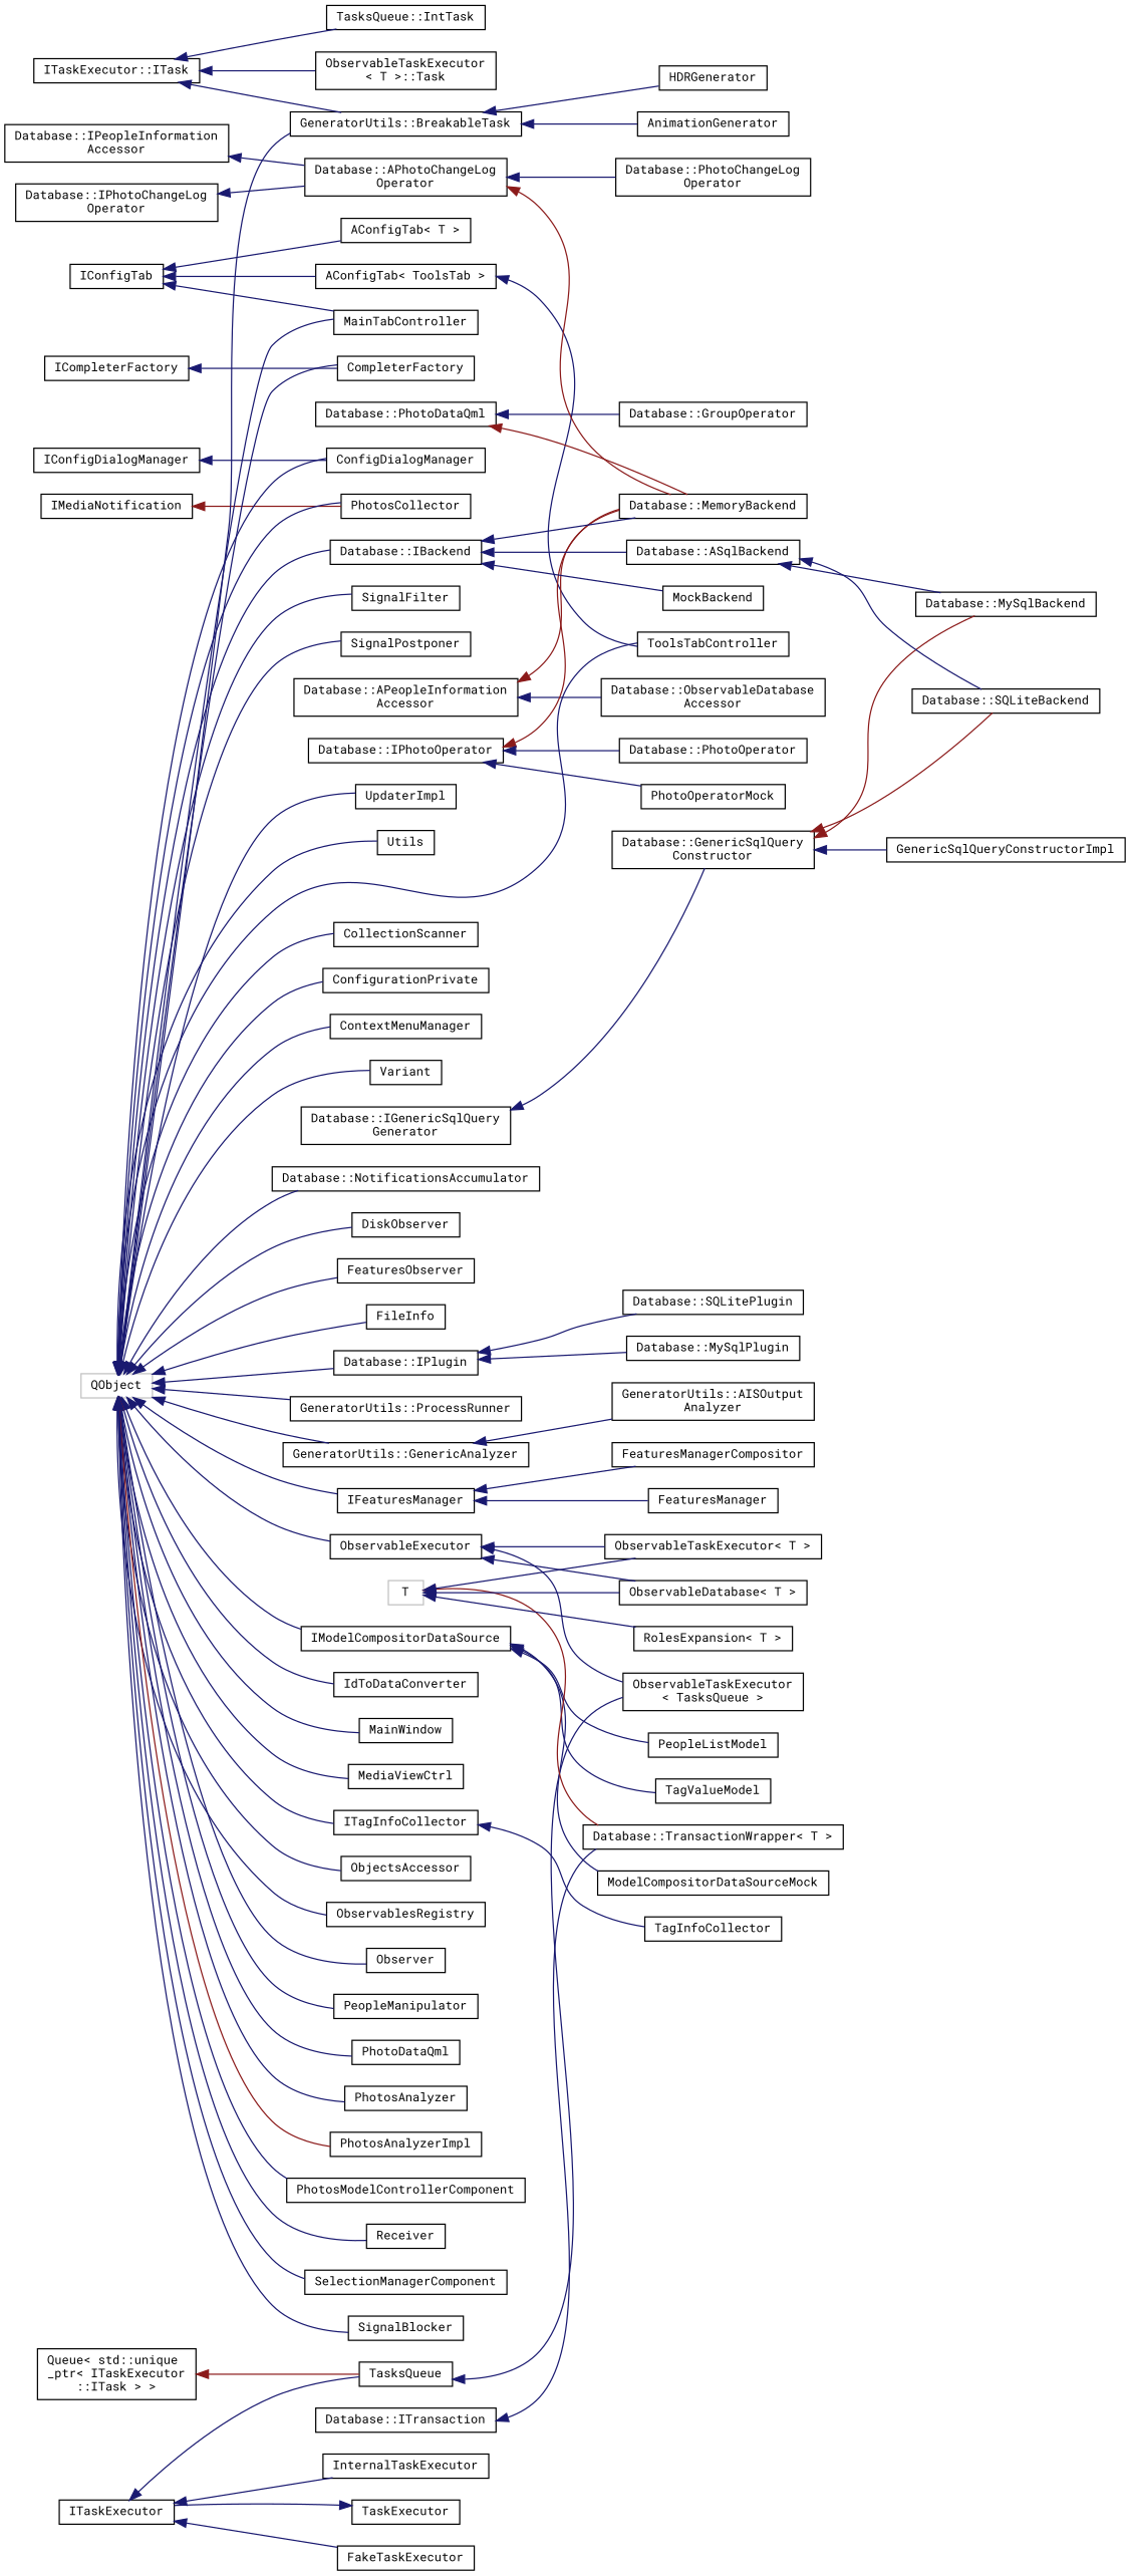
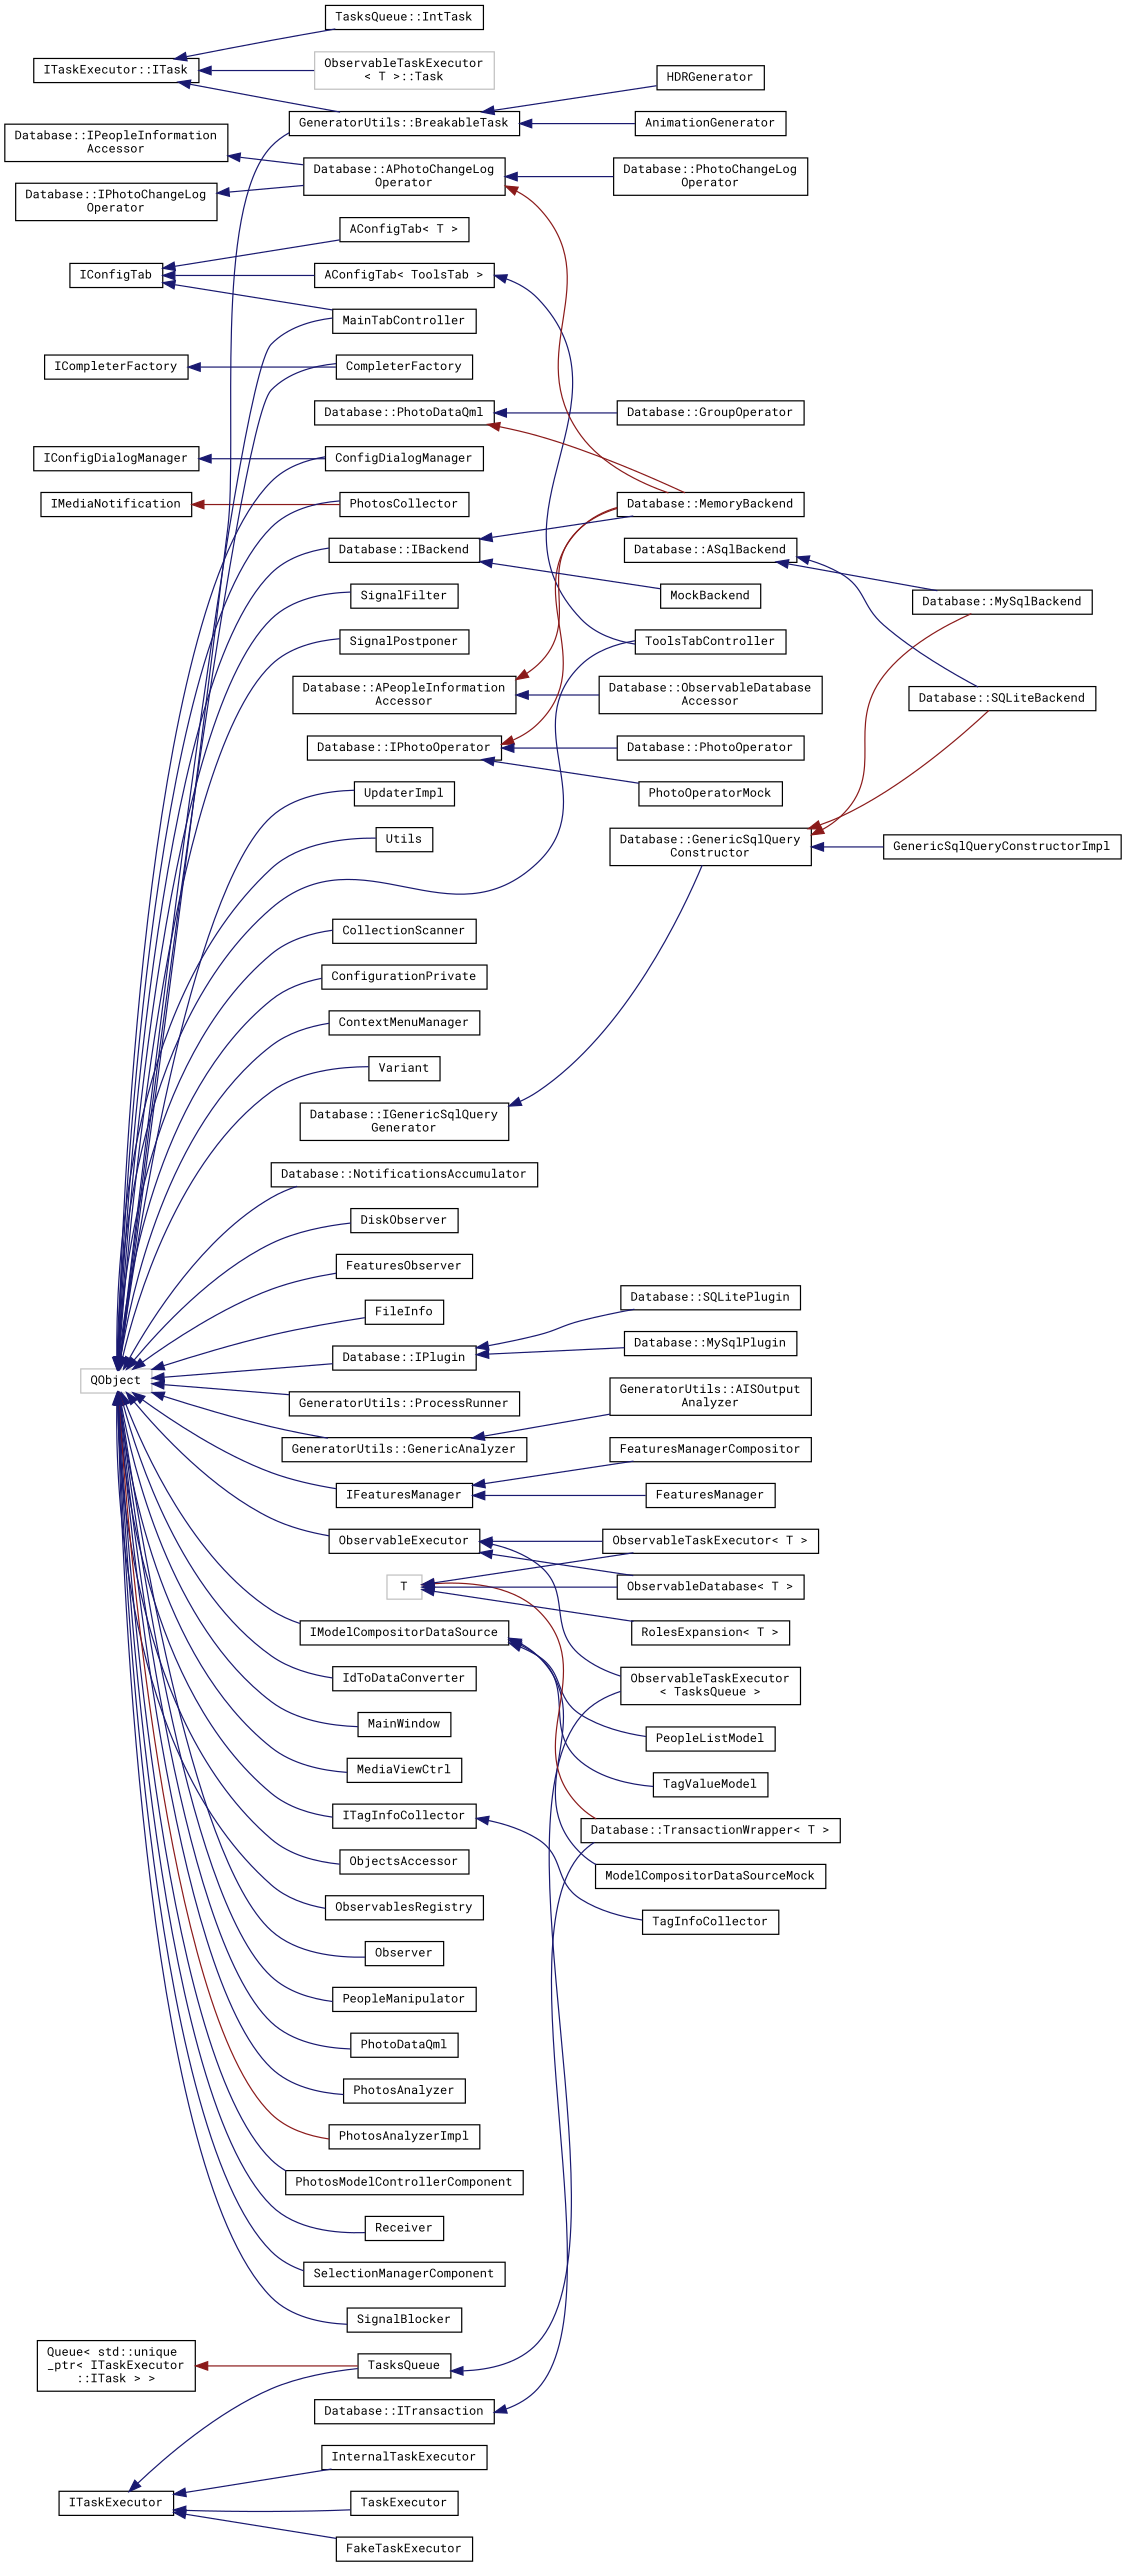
  digraph {
    fontname="Roboto Mono"
    rankdir=LR
    node [color=black fillcolor=white fontname="Roboto Mono" fontsize=10 shape=record style=filled]
    edge [color=midnightblue dir=back fontname="Roboto Mono" fontsize=10 labelfontname=Helvetica labelfontsize=10 style=solid]
    n1 [height=0.2 label=ICompleterFactory width=0.4]
    n2 [height=0.2 label=CompleterFactory width=0.4]
    n3 [height=0.2 label=IConfigDialogManager width=0.4]
    n4 [height=0.2 label=ConfigDialogManager width=0.4]
    n5 [height=0.2 label=IConfigTab width=0.4]
    n6 [height=0.2 label="AConfigTab\< ToolsTab \>" width=0.4]
    n7 [height=0.2 label="AConfigTab\< T \>" width=0.4]
    n8 [height=0.2 label=MainTabController width=0.4]
    n9 [height=0.2 label=ToolsTabController width=0.4]
    n10 [height=0.2 label="Database::IGenericSqlQuery\lGenerator" width=0.4]
    n11 [height=0.2 label="Database::GenericSqlQuery\lConstructor" width=0.4]
    n12 [height=0.2 label="Database::MySqlBackend" width=0.4]
    n13 [height=0.2 label="Database::SQLiteBackend" width=0.4]
    n14 [height=0.2 label=GenericSqlQueryConstructorImpl width=0.4]
    n15 [height=0.2 label="Database::PhotoDataQml" width=0.4]
    n16 [height=0.2 label="Database::GroupOperator" width=0.4]
    n17 [height=0.2 label="Database::MemoryBackend" width=0.4]
    n18 [height=0.2 label=IMediaNotification width=0.4]
    n19 [height=0.2 label=PhotosCollector width=0.4]
    n20 [height=0.2 label="Database::IPeopleInformation\lAccessor" width=0.4]
    n21 [height=0.2 label="Database::APhotoChangeLog\lOperator" width=0.4]
    n22 [height=0.2 label="Database::APeopleInformation\lAccessor" width=0.4]
    n23 [height=0.2 label="Database::ObservableDatabase\lAccessor" width=0.4]
    n24 [height=0.2 label="Database::IPhotoChangeLog\lOperator" width=0.4]
    n25 [height=0.2 label="Database::PhotoChangeLog\lOperator" width=0.4]
    n26 [height=0.2 label="Database::IPhotoOperator" width=0.4]
    n27 [height=0.2 label="Database::PhotoOperator" width=0.4]
    n28 [height=0.2 label=PhotoOperatorMock width=0.4]
    n29 [height=0.2 label="ITaskExecutor::ITask" width=0.4]
    n30 [height=0.2 label="GeneratorUtils::BreakableTask" width=0.4]
-   n31 [height=0.2 label="ObservableTaskExecutor\l\< T \>::Task" width=0.4]
+   n31 [color=grey75 height=0.2 label="ObservableTaskExecutor\l\< T \>::Task" width=0.4]
    n32 [height=0.2 label="TasksQueue::IntTask" width=0.4]
    n33 [height=0.2 label=AnimationGenerator width=0.4]
    n34 [height=0.2 label=HDRGenerator width=0.4]
    n35 [height=0.2 label=ITaskExecutor width=0.4]
    n36 [height=0.2 label=FakeTaskExecutor width=0.4]
    n37 [height=0.2 label=InternalTaskExecutor width=0.4]
    n38 [height=0.2 label=TaskExecutor width=0.4]
    n39 [height=0.2 label=TasksQueue width=0.4]
    n40 [height=0.2 label="ObservableTaskExecutor\l\< TasksQueue \>" width=0.4]
    n41 [height=0.2 label="Database::ITransaction" width=0.4]
    n42 [height=0.2 label="Database::TransactionWrapper\< T \>" width=0.4]
    n43 [color=grey75 height=0.2 label=QObject width=0.4]
    n44 [height=0.2 label=CollectionScanner width=0.4]
    n45 [height=0.2 label=ConfigurationPrivate width=0.4]
    n46 [height=0.2 label=ContextMenuManager width=0.4]
    n47 [height=0.2 label="Database::IBackend" width=0.4]
    n48 [height=0.2 label="Database::IPlugin" width=0.4]
    n49 [height=0.2 label="Database::NotificationsAccumulator" width=0.4]
    n50 [height=0.2 label=DiskObserver width=0.4]
    n51 [height=0.2 label=FeaturesObserver width=0.4]
    n52 [height=0.2 label=FileInfo width=0.4]
    n53 [height=0.2 label="GeneratorUtils::GenericAnalyzer" width=0.4]
    n54 [height=0.2 label="GeneratorUtils::ProcessRunner" width=0.4]
    n55 [height=0.2 label=IFeaturesManager width=0.4]
    n56 [height=0.2 label=IModelCompositorDataSource width=0.4]
    n57 [height=0.2 label=ITagInfoCollector width=0.4]
    n58 [height=0.2 label=IdToDataConverter width=0.4]
    n59 [height=0.2 label=MainWindow width=0.4]
    n60 [height=0.2 label=MediaViewCtrl width=0.4]
    n61 [height=0.2 label=ObjectsAccessor width=0.4]
    n62 [height=0.2 label=ObservableExecutor width=0.4]
    n63 [height=0.2 label=ObservablesRegistry width=0.4]
    n64 [height=0.2 label=Observer width=0.4]
    n65 [height=0.2 label=PeopleManipulator width=0.4]
    n66 [height=0.2 label=PhotoDataQml width=0.4]
    n67 [height=0.2 label=PhotosAnalyzer width=0.4]
    n68 [height=0.2 label=PhotosAnalyzerImpl width=0.4]
    n69 [height=0.2 label=PhotosModelControllerComponent width=0.4]
    n70 [height=0.2 label=Receiver width=0.4]
    n71 [height=0.2 label=SelectionManagerComponent width=0.4]
    n72 [height=0.2 label=SignalBlocker width=0.4]
    n73 [height=0.2 label=SignalFilter width=0.4]
    n74 [height=0.2 label=SignalPostponer width=0.4]
    n75 [height=0.2 label=UpdaterImpl width=0.4]
    n76 [height=0.2 label=Utils width=0.4]
    n77 [height=0.2 label=Variant width=0.4]
    n78 [height=0.2 label="Database::ASqlBackend" width=0.4]
    n79 [height=0.2 label=MockBackend width=0.4]
    n80 [height=0.2 label="Database::MySqlPlugin" width=0.4]
    n81 [height=0.2 label="Database::SQLitePlugin" width=0.4]
    n82 [height=0.2 label="GeneratorUtils::AISOutput\lAnalyzer" width=0.4]
    n83 [height=0.2 label=FeaturesManager width=0.4]
    n84 [height=0.2 label=FeaturesManagerCompositor width=0.4]
    n85 [height=0.2 label=ModelCompositorDataSourceMock width=0.4]
    n86 [height=0.2 label=PeopleListModel width=0.4]
    n87 [height=0.2 label=TagValueModel width=0.4]
    n88 [height=0.2 label=TagInfoCollector width=0.4]
    n89 [height=0.2 label="ObservableDatabase\< T \>" width=0.4]
    n90 [height=0.2 label="ObservableTaskExecutor\< T \>" width=0.4]
    n91 [height=0.2 label="Queue\< std::unique\l_ptr\< ITaskExecutor\l::ITask \> \>" width=0.4]
    n92 [color=grey75 height=0.2 label=T width=0.4]
    n93 [height=0.2 label="RolesExpansion\< T \>" width=0.4]
    n1 -> n2
    n3 -> n4
    n5 -> n6
    n5 -> n7
    n5 -> n8
    n6 -> n9
    n10 -> n11
    n11 -> n12 [color=firebrick4]
    n11 -> n13 [color=firebrick4]
    n11 -> n14
    n15 -> n16
    n15 -> n17 [color=firebrick4]
    n18 -> n19 [color=firebrick4]
    n20 -> n21
    n21 -> n17 [color=firebrick4]
    n21 -> n25
    n22 -> n17 [color=firebrick4]
    n22 -> n23
    n24 -> n21
    n26 -> n17 [color=firebrick4]
    n26 -> n27
    n26 -> n28
    n29 -> n30
    n29 -> n31
    n29 -> n32
    n30 -> n33
    n30 -> n34
    n35 -> n36
    n35 -> n37
-   n38 -> n35
+   n35 -> n38
    n35 -> n39
    n39 -> n40
    n41 -> n42
    n43 -> n2
    n43 -> n4
    n43 -> n8
    n43 -> n9
    n43 -> n19
    n43 -> n30
    n43 -> n44
    n43 -> n45
    n43 -> n46
    n43 -> n47
    n43 -> n48
    n43 -> n49
    n43 -> n50
    n43 -> n51
    n43 -> n52
    n43 -> n53
    n43 -> n54
    n43 -> n55
    n43 -> n56
    n43 -> n57
    n43 -> n58
    n43 -> n59
    n43 -> n60
    n43 -> n61
    n43 -> n62
    n43 -> n63
    n43 -> n64
    n43 -> n65
    n43 -> n66
    n43 -> n67
    n43 -> n68 [color=firebrick4]
    n43 -> n69
    n43 -> n70
    n43 -> n71
    n43 -> n72
    n43 -> n73
    n43 -> n74
    n43 -> n75
    n43 -> n76
    n43 -> n77
    n47 -> n17
-   n47 -> n78
    n47 -> n79
    n48 -> n80
    n48 -> n81
    n53 -> n82
    n55 -> n83
    n55 -> n84
    n56 -> n85
    n56 -> n86
    n56 -> n87
    n57 -> n88
    n62 -> n40
    n62 -> n89
    n62 -> n90
    n78 -> n12
    n78 -> n13
    n91 -> n39 [color=firebrick4]
    n92 -> n42 [color=firebrick4]
    n92 -> n89
    n92 -> n90
    n92 -> n93
  }
